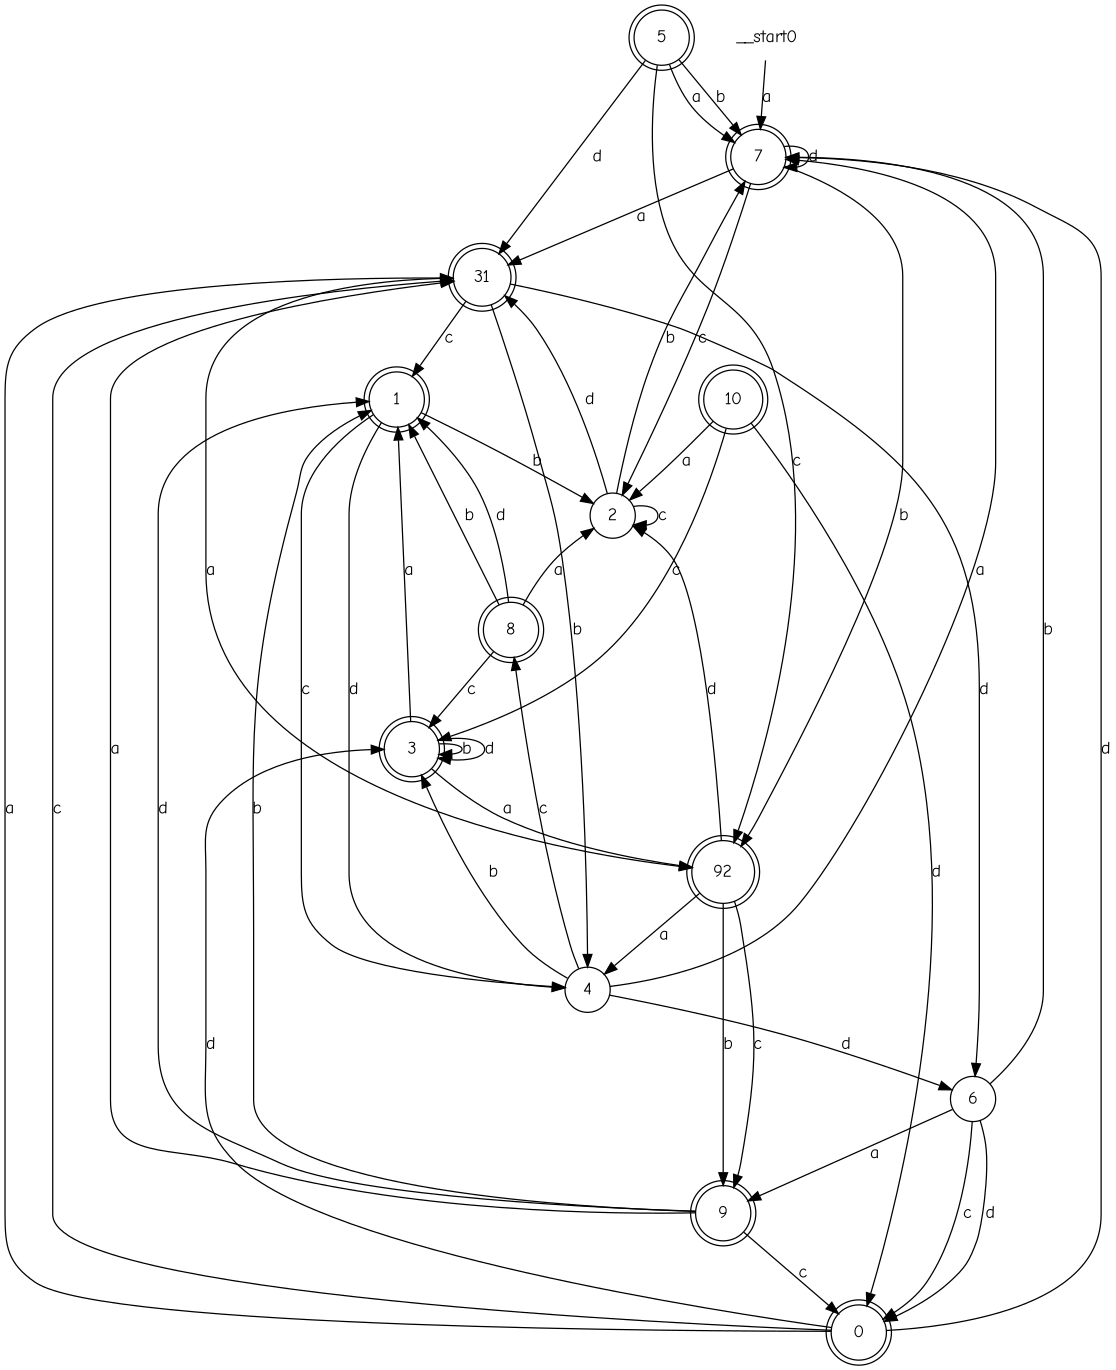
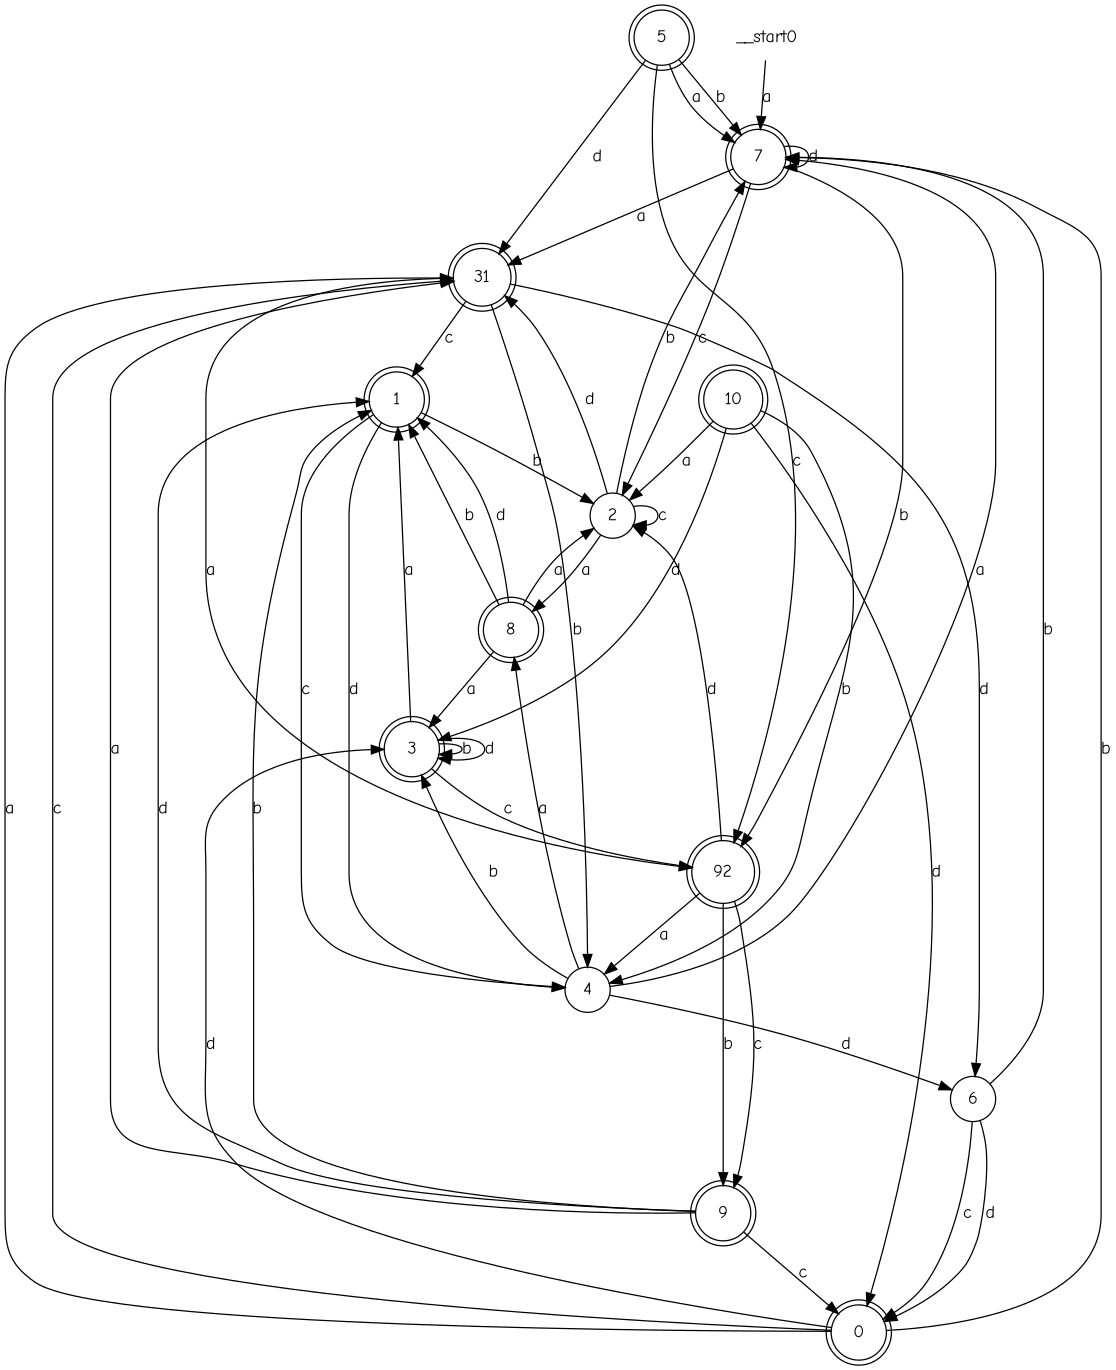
  digraph {
    fontname="Comic Neue"
    rankdir=TB
    node [fontname="Comic Neue" shape=doublecircle color=black fillcolor=white style="rounded,filled"]
    edge [fontname="Comic Neue"]
    __start0 [shape=none color="" fillcolor="" style=""]
    n2 [label=7]
    n3 [label=0]
    n4 [label=3]
    n5 [label=31]
    n6 [label=1]
    n7 [label=92]
    n8 [label=2 shape=circle style=filled]
    n9 [label=4 shape=circle style=filled]
    n10 [label=6 shape=circle style=filled]
    n11 [label=8]
    n12 [label=9]
    n13 [label=5]
    n14 [label=10]
    __start0 -> n2 [label=a]
    n2 -> n2 [label=d]
    n2 -> n5 [label=a]
    n2 -> n7 [label=b]
    n2 -> n8 [label=c]
-   n3 -> n2 [label=d]
+   n3 -> n2 [label=b]
    n3 -> n4 [label=d]
    n3 -> n5 [label=a]
    n3 -> n5 [label=c]
    n4 -> n4 [label=b]
    n4 -> n4 [label=d]
    n4 -> n6 [label=a]
-   n4 -> n7 [label=a]
+   n4 -> n7 [label=c]
    n5 -> n6 [label=c]
    n5 -> n7 [label=a]
    n5 -> n9 [label=b]
    n5 -> n10 [label=d]
    n6 -> n8 [label=b]
    n6 -> n9 [label=c]
    n6 -> n9 [label=d]
    n7 -> n8 [label=d]
    n7 -> n9 [label=a]
    n7 -> n12 [label=b]
    n7 -> n12 [label=c]
    n8 -> n2 [label=b]
    n8 -> n5 [label=d]
    n8 -> n8 [label=c]
+   n8 -> n11 [label=a]
    n9 -> n2 [label=a]
    n9 -> n4 [label=b]
    n9 -> n10 [label=d]
-   n9 -> n11 [label=c]
+   n9 -> n11 [label=a]
    n10 -> n2 [label=b]
    n10 -> n3 [label=c]
    n10 -> n3 [label=d]
-   n10 -> n12 [label=a]
-   n11 -> n4 [label=c]
+   n11 -> n4 [label=a]
    n11 -> n6 [label=b]
    n11 -> n6 [label=d]
    n11 -> n8 [label=a]
    n12 -> n3 [label=c]
    n12 -> n5 [label=a]
    n12 -> n6 [label=b]
    n12 -> n6 [label=d]
    n13 -> n2 [label=a]
    n13 -> n2 [label=b]
    n13 -> n5 [label=d]
    n13 -> n7 [label=c]
    n14 -> n3 [label=d]
-   n14 -> n4 [label=c]
+   n14 -> n4 [label=d]
    n14 -> n8 [label=a]
+   n14 -> n9 [label=b]
  }
